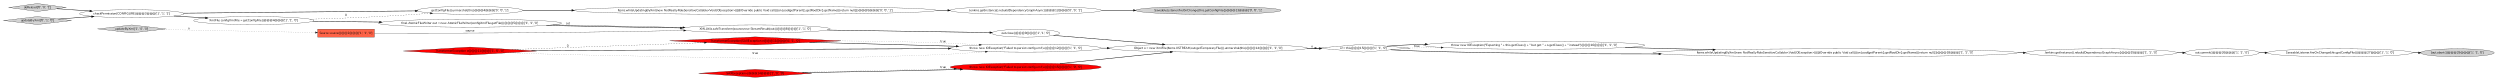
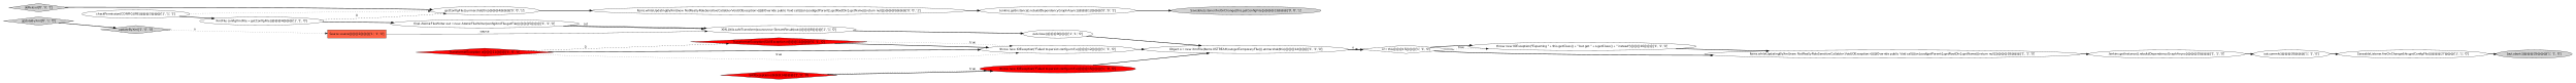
  digraph {
    fontname=Nunito
    rankdir=LR
    node [fillcolor=white fontname=Nunito shape=ellipse style=filled]
    edge [fontname=Nunito style=bold]
    n1 [label="throw new IOException(\"Failed to persist config.xml\",e)@@@12@@@['1', '1', '0']"]
    n2 [label="Object o = new XmlFile(Items.XSTREAM,out.getTemporaryFile()).unmarshal(this)@@@14@@@['1', '1', '0']"]
    n3 [label="o != this@@@15@@@['1', '1', '0']" shape=diamond]
    n4 [label="throw new IOException(\"Expecting \" + this.getClass() + \" but got \" + o.getClass() + \" instead\")@@@16@@@['1', '1', '0']"]
    n5 [label="Items.whileUpdatingByXml(new NotReallyRoleSensitiveCallable<Void,IOException>(){@Override public Void call(){onLoad(getParent(),getRootDir().getName())return null}})@@@18@@@['1', '1', '0']"]
    n6 [label="Jenkins.getInstance().rebuildDependencyGraphAsync()@@@25@@@['1', '1', '0']"]
    n7 [label="out.commit()@@@26@@@['1', '1', '0']"]
    n8 [label="SaveableListener.fireOnChange(this,getConfigFile())@@@27@@@['1', '1', '0']"]
    n9 [fillcolor=lightgray label="SaveableListener.fireOnChange(this,getConfigFile())@@@13@@@['0', '0', '1']"]
    n10 [fillcolor=lightgray label="{out.abort()}@@@29@@@['1', '1', '0']"]
    n11 [fillcolor=lightgray label="updateByXml['1', '0', '0']" shape=diamond]
    n12 [fillcolor=tomato label="Source source@@@2@@@['1', '1', '0']" shape=box]
    n13 [label="XMLUtils.safeTransform(source,new StreamResult(out))@@@8@@@['1', '1', '0']"]
    n14 [label="checkPermission(CONFIGURE)@@@3@@@['1', '1', '1']"]
    n15 [label="XmlFile configXmlFile = getConfigFile()@@@4@@@['1', '1', '0']"]
    n16 [label="getConfigFile().unmarshal(this)@@@4@@@['0', '0', '1']"]
    n17 [fillcolor=red label="TransformerException|SAXException e@@@11@@@['0', '1', '0']" shape=diamond]
    n18 [label="final AtomicFileWriter out = new AtomicFileWriter(configXmlFile.getFile())@@@5@@@['1', '1', '0']"]
    n19 [label="out.close()@@@9@@@['1', '1', '0']"]
    n20 [label="Items.whileUpdatingByXml(new NotReallyRoleSensitiveCallable<Void,IOException>(){@Override public Void call(){onLoad(getParent(),getRootDir().getName())return null}})@@@5@@@['0', '0', '1']"]
    n21 [fillcolor=red label="SAXException e@@@14@@@['1', '0', '0']" shape=diamond]
    n22 [fillcolor=red label="throw new IOException(\"Failed to persist config.xml\",e)@@@15@@@['1', '0', '0']"]
    n23 [fillcolor=lightgray label="updateByXml['0', '1', '0']" shape=diamond]
    n24 [label="Jenkins.getInstance().rebuildDependencyGraphAsync()@@@12@@@['0', '0', '1']"]
    n25 [fillcolor=lightgray label="doReload['0', '0', '1']" shape=diamond]
    n26 [fillcolor=red label="TransformerException e@@@11@@@['1', '0', '0']" shape=diamond]
    n1 -> n2
    n2 -> n3 [label=o style=solid]
    n2 -> n3
    n3 -> n4 [label=true style=dotted]
    n3 -> n4
    n3 -> n5
    n4 -> n5
    n5 -> n6
    n6 -> n7
    n7 -> n8
    n8 -> n10
    n11 -> n12 [label=o style=dotted]
    n12 -> n13 [label=source style=solid]
    n13 -> n19
    n14 -> n15
-   n14 -> n16
+   n14 -> n16 [style=dotted]
    n15 -> n16 [label=0 style=dashed]
    n15 -> n18
    n16 -> n20
    n17 -> n1 [label=true style=dotted]
    n17 -> n1
    n18 -> n13
    n18 -> n13 [label=out style=solid]
    n19 -> n2
    n20 -> n24
    n21 -> n22 [label=true style=dotted]
    n21 -> n22
    n22 -> n2
-   n23 -> n14
+   n23 -> n11
    n24 -> n9
-   n25 -> n14
+   n25 -> n16
    n26 -> n1
    n26 -> n1 [label=true style=dotted]
    n26 -> n17 [label=0 style=dashed]
  }
